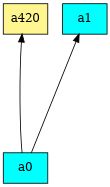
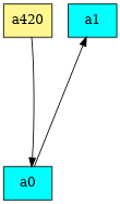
  digraph {
    rankdir=BT
    ranksep=2.0
    node [fillcolor=cyan shape=record style=filled]
    n1 [label="{a1}"]
    n2 [fillcolor=khaki1 label="{a420}"]
    n3 [label="{a0}"]
-   n3 -> n2
+   n2 -> n3
    n3 -> n1
  }
